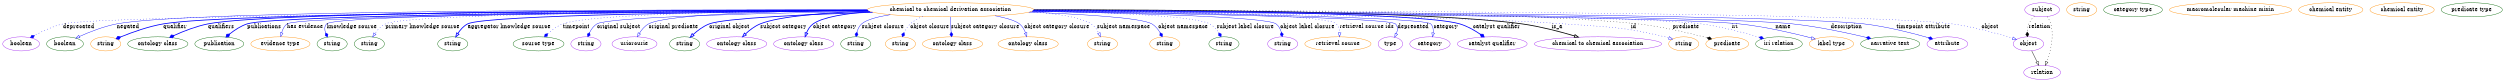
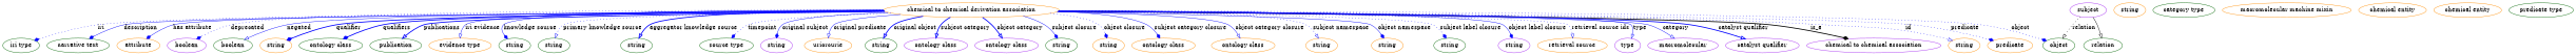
  digraph {
    node [color=darkorange]
    edge [arrowhead=diamond style=solid color=blue]
    n1 [height=0.5 label="chemical to chemical derivation association" width=5.9036]
    "chemical to chemical association" [color=purple height=0.5 width=4.5135]
    n3 [height=0.5 label=string width=1.0652]
-   n4 [color=darkgreen height=0.5 label="iri relation" width=1.2277]
-   n5 [height=0.5 label="label type" width=1.5707]
+   n4 [color=darkgreen height=0.5 label="iri type" width=1.2277]
    n6 [color=darkgreen height=0.5 label="narrative text" width=2.0943]
-   n7 [color=purple height=0.5 label=attribute width=1.4443]
+   n7 [height=0.5 label=attribute width=1.4443]
    n8 [color=purple height=0.5 label=boolean width=1.2999]
    n9 [color=darkgreen height=0.5 label=boolean width=1.2999]
    n10 [height=0.5 label=string width=1.0652]
    n11 [color=darkgreen height=0.5 label="ontology class" width=2.1304]
    n12 [color=darkgreen height=0.5 label=publication width=1.7332]
    n13 [height=0.5 label="evidence type" width=2.0943]
    n14 [color=darkgreen height=0.5 label=string width=1.0652]
    n15 [color=darkgreen height=0.5 label=string width=1.0652]
    n16 [color=darkgreen height=0.5 label=string width=1.0652]
    n17 [color=darkgreen height=0.5 label="source type" width=1.5346]
    n18 [color=purple height=0.5 label=string width=1.0652]
-   n19 [color=purple height=0.5 label=uriorcurie width=1.5887]
+   n19 [height=0.5 label=uriorcurie width=1.5887]
    n20 [color=darkgreen height=0.5 label=string width=1.0652]
    n21 [color=purple height=0.5 label="ontology class" width=2.1304]
    n22 [color=purple height=0.5 label="ontology class" width=2.1304]
    n23 [color=darkgreen height=0.5 label=string width=1.0652]
    n24 [height=0.5 label=string width=1.0652]
    n25 [height=0.5 label="ontology class" width=2.1304]
    n26 [height=0.5 label="ontology class" width=2.1304]
    n27 [height=0.5 label=string width=1.0652]
    n28 [height=0.5 label=string width=1.0652]
    n29 [color=darkgreen height=0.5 label=string width=1.0652]
    n30 [color=purple height=0.5 label=string width=1.0652]
    n31 [height=0.5 label="retrieval source" width=2.347]
    type [color=purple height=0.5 width=0.86659]
-   category [color=purple height=0.5 width=1.4263]
+   category [color=purple height=0.5 width=1.4263 label=macromolecular]
    "catalyst qualifier" [color=purple height=0.5 width=2.4734]
-   object [color=purple height=0.5 width=1.0832]
+   object [color=darkgreen height=0.5 width=1.0832]
    predicate [height=0.5 width=1.5165]
    subject [color=purple height=0.5 width=1.2277]
-   relation [color=purple height=0.5 width=1.2999]
+   relation [color=darkgreen height=0.5 width=1.2999]
    n39 [height=0.5 label=string width=1.0652]
    n40 [color=darkgreen height=0.5 label="category type" width=2.0762]
    n41 [height=0.5 label="macromolecular machine mixin" width=4.3329]
    n42 [height=0.5 label="chemical entity" width=2.2748]
    n43 [height=0.5 label="chemical entity" width=2.2748]
    n44 [color=darkgreen height=0.5 label="predicate type" width=2.1665]
-   n1 -> "chemical to chemical association" [arrowhead=onormal label=is_a style=bold color=""]
+   n1 -> "chemical to chemical association" [label=is_a style=bold color=""]
    n1 -> n3 [arrowhead=onormal label=id style=dotted]
    n1 -> n4 [label=iri style=dotted]
-   n1 -> n5 [arrowhead=onormal label=name]
    n1 -> n6 [label=description]
-   n1 -> n7 [label="timepoint attribute"]
+   n1 -> n7 [label="has attribute"]
    n1 -> n8 [label=deprecated style=dotted]
    n1 -> n9 [arrowhead=onormal label=negated]
    n1 -> n10 [label=qualifier style=bold]
    n1 -> n11 [label=qualifiers style=bold]
-   n1 -> n12 [label=publications style=bold]
-   n1 -> n13 [arrowhead=onormal label="has evidence"]
+   n1 -> n12 [arrowhead=onormal label=publications style=bold]
+   n1 -> n13 [arrowhead=onormal label="iri evidence"]
    n1 -> n14 [label="knowledge source"]
    n1 -> n15 [arrowhead=onormal label="primary knowledge source" style=dotted]
    n1 -> n16 [arrowhead=onormal label="aggregator knowledge source" style=bold]
    n1 -> n17 [label=timepoint style=dotted]
    n1 -> n18 [label="original subject"]
    n1 -> n19 [arrowhead=onormal label="original predicate"]
    n1 -> n20 [arrowhead=onormal label="original object" style=bold]
    n1 -> n21 [arrowhead=onormal label="subject category" style=bold]
    n1 -> n22 [arrowhead=onormal label="object category" style=bold]
    n1 -> n23 [label="subject closure"]
    n1 -> n24 [label="object closure" style=dotted]
    n1 -> n25 [label="subject category closure"]
    n1 -> n26 [arrowhead=onormal label="object category closure"]
    n1 -> n27 [arrowhead=onormal label="subject namespace" style=dotted]
    n1 -> n28 [label="object namespace"]
    n1 -> n29 [label="subject label closure" style=dotted]
    n1 -> n30 [label="object label closure"]
    n1 -> n31 [arrowhead=onormal label="retrieval source ids" style=dotted]
-   n1 -> type [arrowhead=onormal label=deprecated]
+   n1 -> type [arrowhead=onormal label=type]
    n1 -> category [arrowhead=onormal label=category]
-   n1 -> "catalyst qualifier" [label="catalyst qualifier" style=bold]
-   n1 -> object [arrowhead=onormal label=object style=dotted]
-   n1 -> predicate [color=black label=predicate style=dotted]
-   object -> relation [arrowhead=onormal color=""]
-   subject -> object [label=relation style=dotted color=""]
-   subject -> relation [arrowhead=onormal style=dotted color=""]
+   n1 -> "catalyst qualifier" [arrowhead=onormal label="catalyst qualifier" style=bold]
+   n1 -> object [label=object style=dotted]
+   n1 -> predicate [label=predicate style=dotted]
+   subject -> object [arrowhead=onormal label=relation style=dotted color=""]
+   subject -> relation [arrowhead=onormal color=""]
  }
